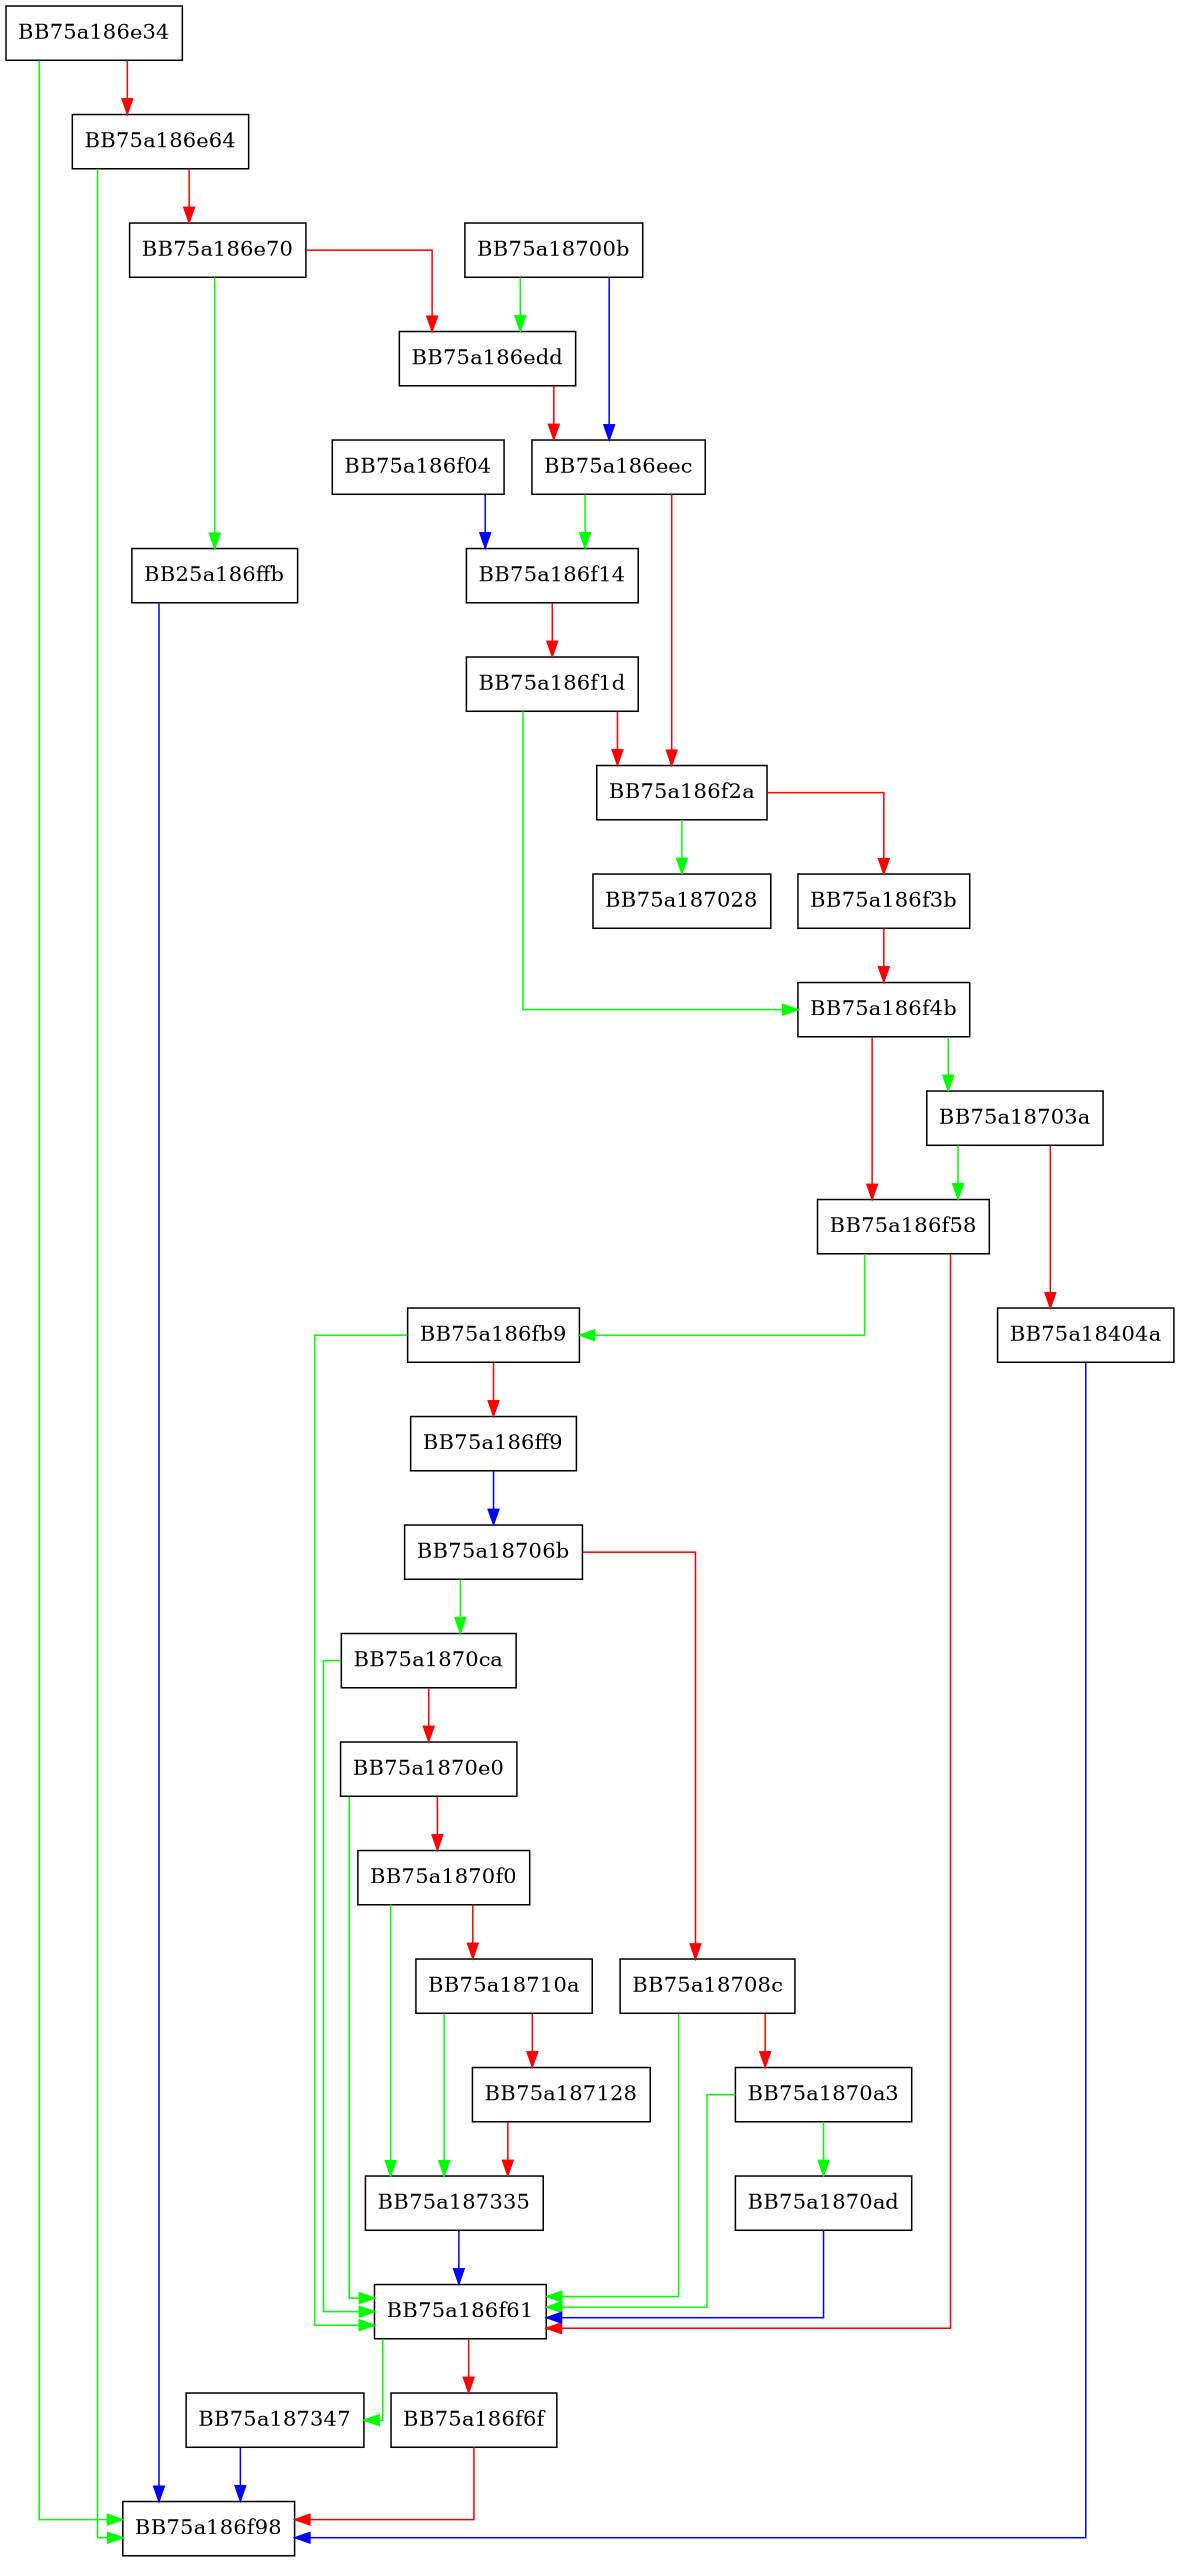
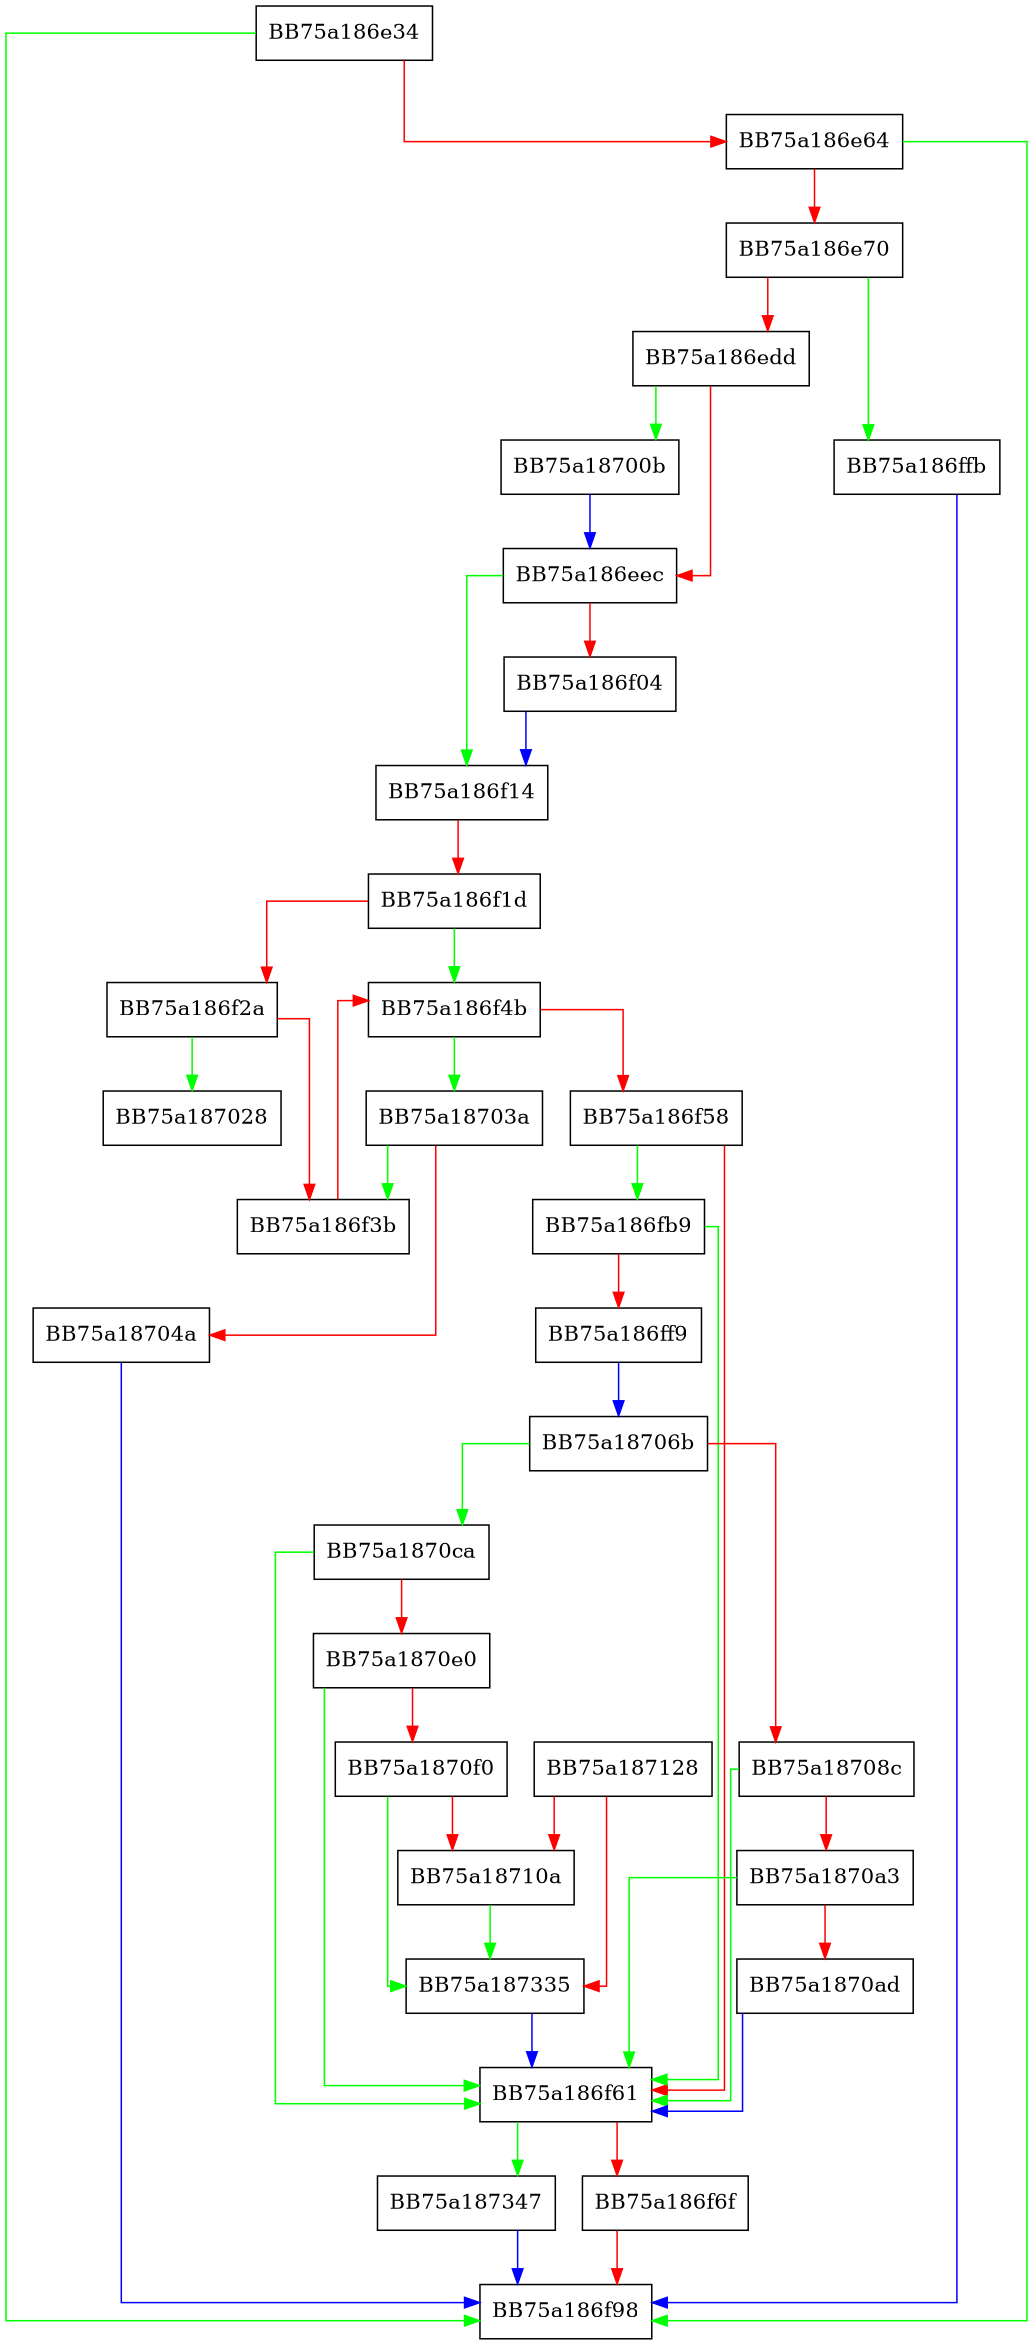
  digraph {
    splines=ortho
    node [shape=box]
    edge [color=red]
    BB75a186e34
    BB75a186f98
    BB75a186e64
    BB75a186e70
-   BB75a186ffb [label=BB25a186ffb]
+   BB75a186ffb
    BB75a186edd
    BB75a18700b
    BB75a186eec
    BB75a186f14
    BB75a186f04
    BB75a186f1d
    BB75a186f4b
    BB75a186f2a
    BB75a18703a
    BB75a186f58
    BB75a187028
    BB75a186f3b
-   BB75a18704a [label=BB75a18404a]
+   BB75a18704a
    BB75a186fb9
    BB75a186f61
    BB75a186ff9
    BB75a187347
    BB75a186f6f
    BB75a18706b
    BB75a1870ca
    BB75a18708c
    BB75a1870e0
    BB75a1870a3
    BB75a1870f0
    BB75a1870ad
    BB75a187335
    BB75a18710a
    BB75a187128
    BB75a186e34 -> BB75a186f98 [color=green]
    BB75a186e34 -> BB75a186e64
    BB75a186e64 -> BB75a186f98 [color=green]
    BB75a186e64 -> BB75a186e70
    BB75a186e70 -> BB75a186ffb [color=green]
    BB75a186e70 -> BB75a186edd
    BB75a186ffb -> BB75a186f98 [color=blue]
-   BB75a18700b -> BB75a186edd [color=green]
+   BB75a186edd -> BB75a18700b [color=green]
    BB75a186edd -> BB75a186eec
    BB75a18700b -> BB75a186eec [color=blue]
    BB75a186eec -> BB75a186f14 [color=green]
-   BB75a186eec -> BB75a186f2a
+   BB75a186eec -> BB75a186f04
    BB75a186f14 -> BB75a186f1d
    BB75a186f04 -> BB75a186f14 [color=blue]
    BB75a186f1d -> BB75a186f4b [color=green]
    BB75a186f1d -> BB75a186f2a
    BB75a186f4b -> BB75a18703a [color=green]
    BB75a186f4b -> BB75a186f58
    BB75a186f2a -> BB75a187028 [color=green]
    BB75a186f2a -> BB75a186f3b
-   BB75a18703a -> BB75a186f58 [color=green]
+   BB75a18703a -> BB75a186f3b [color=green]
    BB75a18703a -> BB75a18704a
    BB75a186f58 -> BB75a186fb9 [color=green]
    BB75a186f58 -> BB75a186f61
    BB75a186f3b -> BB75a186f4b
    BB75a18704a -> BB75a186f98 [color=blue]
    BB75a186fb9 -> BB75a186f61 [color=green]
    BB75a186fb9 -> BB75a186ff9
    BB75a186f61 -> BB75a187347 [color=green]
    BB75a186f61 -> BB75a186f6f
    BB75a186ff9 -> BB75a18706b [color=blue]
    BB75a187347 -> BB75a186f98 [color=blue]
    BB75a186f6f -> BB75a186f98
    BB75a18706b -> BB75a1870ca [color=green]
    BB75a18706b -> BB75a18708c
    BB75a1870ca -> BB75a186f61 [color=green]
    BB75a1870ca -> BB75a1870e0
    BB75a18708c -> BB75a186f61 [color=green]
    BB75a18708c -> BB75a1870a3
    BB75a1870e0 -> BB75a186f61 [color=green]
    BB75a1870e0 -> BB75a1870f0
    BB75a1870a3 -> BB75a186f61 [color=green]
-   BB75a1870a3 -> BB75a1870ad [color=green]
+   BB75a1870a3 -> BB75a1870ad
    BB75a1870f0 -> BB75a187335 [color=green]
    BB75a1870f0 -> BB75a18710a
    BB75a1870ad -> BB75a186f61 [color=blue]
    BB75a187335 -> BB75a186f61 [color=blue]
    BB75a18710a -> BB75a187335 [color=green]
-   BB75a18710a -> BB75a187128
+   BB75a187128 -> BB75a18710a
    BB75a187128 -> BB75a187335
  }
